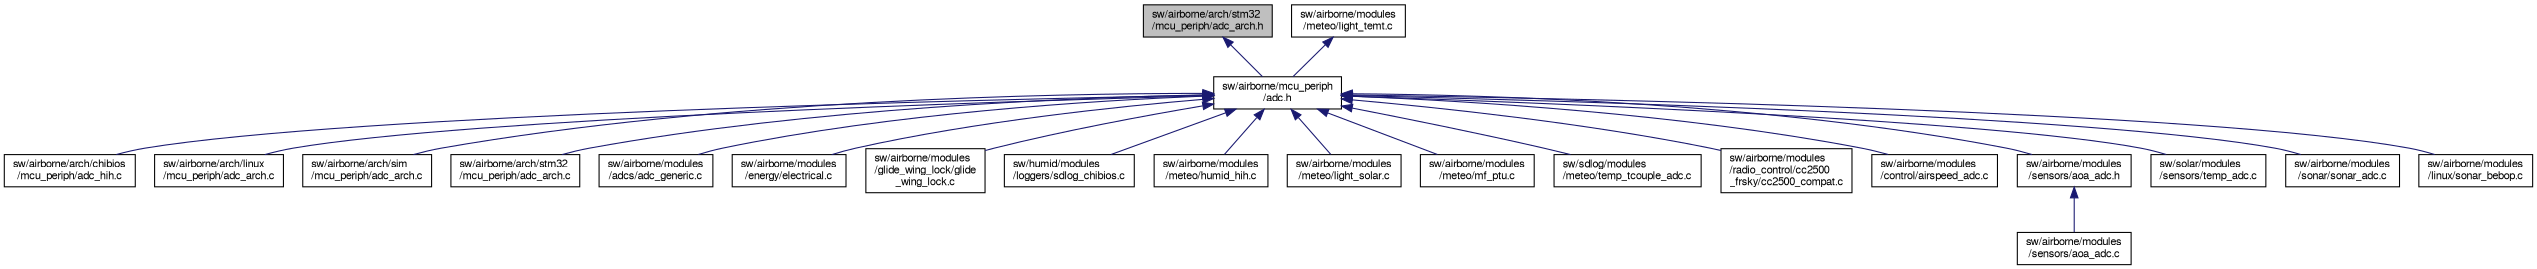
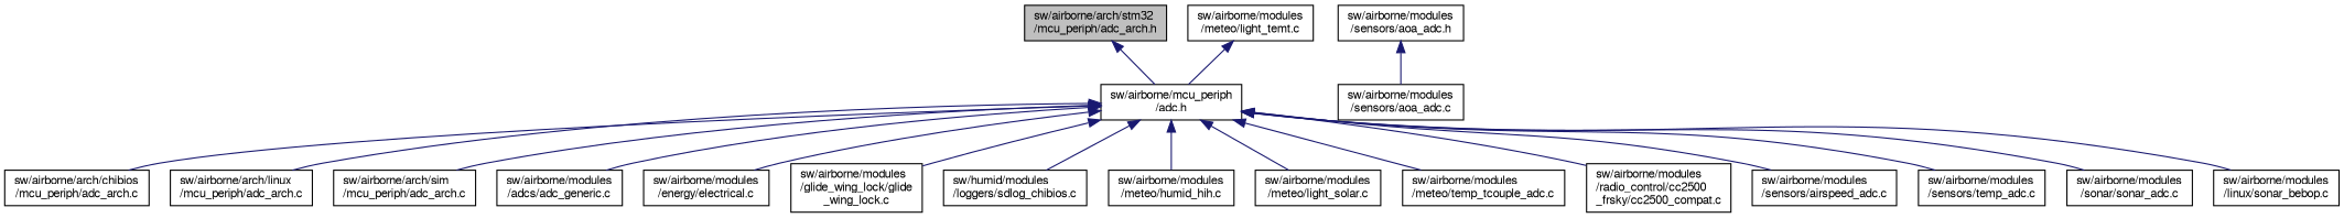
  digraph {
    node [color=black fillcolor=white fontname=FreeSans fontsize=10 shape=record style=filled]
    edge [color=midnightblue dir=back fontname=FreeSans fontsize=10 labelfontname=FreeSans labelfontsize=10 style=solid]
    n1 [fillcolor=grey75 fontcolor=black height=0.2 label="sw/airborne/arch/stm32\l/mcu_periph/adc_arch.h" width=0.4]
    n2 [height=0.2 label="sw/airborne/mcu_periph\l/adc.h" width=0.4]
-   n3 [height=0.2 label="sw/airborne/arch/chibios\l/mcu_periph/adc_hih.c" width=0.4]
+   n3 [height=0.2 label="sw/airborne/arch/chibios\l/mcu_periph/adc_arch.c" width=0.4]
    n4 [height=0.2 label="sw/airborne/arch/linux\l/mcu_periph/adc_arch.c" width=0.4]
    n5 [height=0.2 label="sw/airborne/arch/sim\l/mcu_periph/adc_arch.c" width=0.4]
-   n6 [height=0.2 label="sw/airborne/arch/stm32\l/mcu_periph/adc_arch.c" width=0.4]
    n7 [height=0.2 label="sw/airborne/modules\l/adcs/adc_generic.c" width=0.4]
    n8 [height=0.2 label="sw/airborne/modules\l/energy/electrical.c" width=0.4]
    n9 [height=0.2 label="sw/airborne/modules\l/glide_wing_lock/glide\l_wing_lock.c" width=0.4]
    n10 [height=0.2 label="sw/humid/modules\l/loggers/sdlog_chibios.c" width=0.4]
    n11 [height=0.2 label="sw/airborne/modules\l/meteo/humid_hih.c" width=0.4]
    n12 [height=0.2 label="sw/airborne/modules\l/meteo/light_solar.c" width=0.4]
-   n13 [height=0.2 label="sw/airborne/modules\l/meteo/mf_ptu.c" width=0.4]
-   n14 [height=0.2 label="sw/sdlog/modules\l/meteo/temp_tcouple_adc.c" width=0.4]
+   n14 [height=0.2 label="sw/airborne/modules\l/meteo/temp_tcouple_adc.c" width=0.4]
    n15 [height=0.2 label="sw/airborne/modules\l/radio_control/cc2500\l_frsky/cc2500_compat.c" width=0.4]
-   n16 [height=0.2 label="sw/airborne/modules\l/control/airspeed_adc.c" width=0.4]
+   n16 [height=0.2 label="sw/airborne/modules\l/sensors/airspeed_adc.c" width=0.4]
    n17 [height=0.2 label="sw/airborne/modules\l/sensors/aoa_adc.h" width=0.4]
-   n18 [height=0.2 label="sw/solar/modules\l/sensors/temp_adc.c" width=0.4]
+   n18 [height=0.2 label="sw/airborne/modules\l/sensors/temp_adc.c" width=0.4]
    n19 [height=0.2 label="sw/airborne/modules\l/sonar/sonar_adc.c" width=0.4]
    n20 [height=0.2 label="sw/airborne/modules\l/linux/sonar_bebop.c" width=0.4]
    n21 [height=0.2 label="sw/airborne/modules\l/meteo/light_temt.c" width=0.4]
    n22 [height=0.2 label="sw/airborne/modules\l/sensors/aoa_adc.c" width=0.4]
    n1 -> n2
    n2 -> n3
    n2 -> n4
    n2 -> n5
-   n2 -> n6
    n2 -> n7
    n2 -> n8
    n2 -> n9
    n2 -> n10
    n2 -> n11
    n2 -> n12
-   n2 -> n13
    n2 -> n14
    n2 -> n15
    n2 -> n16
-   n2 -> n17
    n2 -> n18
    n2 -> n19
    n2 -> n20
    n17 -> n22
    n21 -> n2
  }
